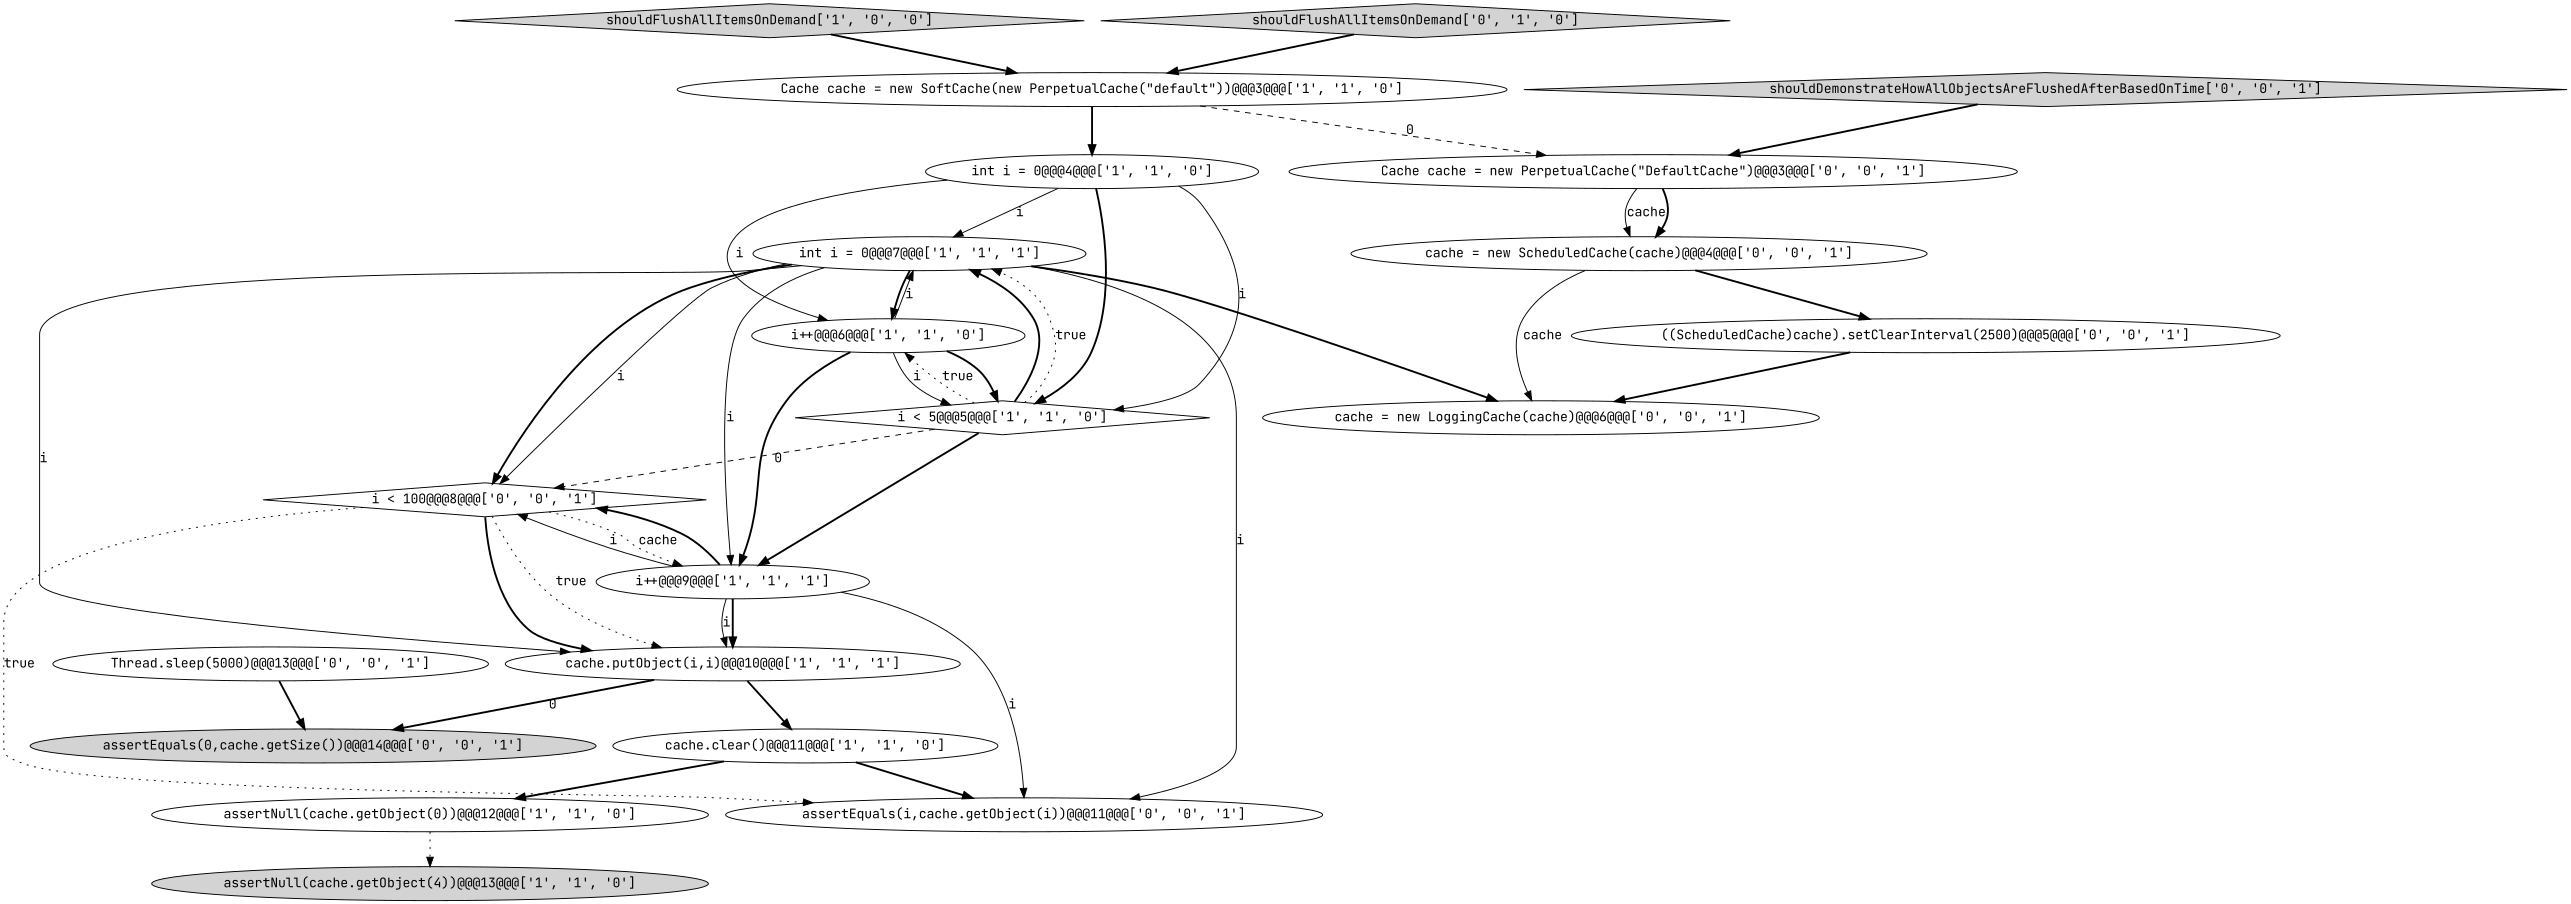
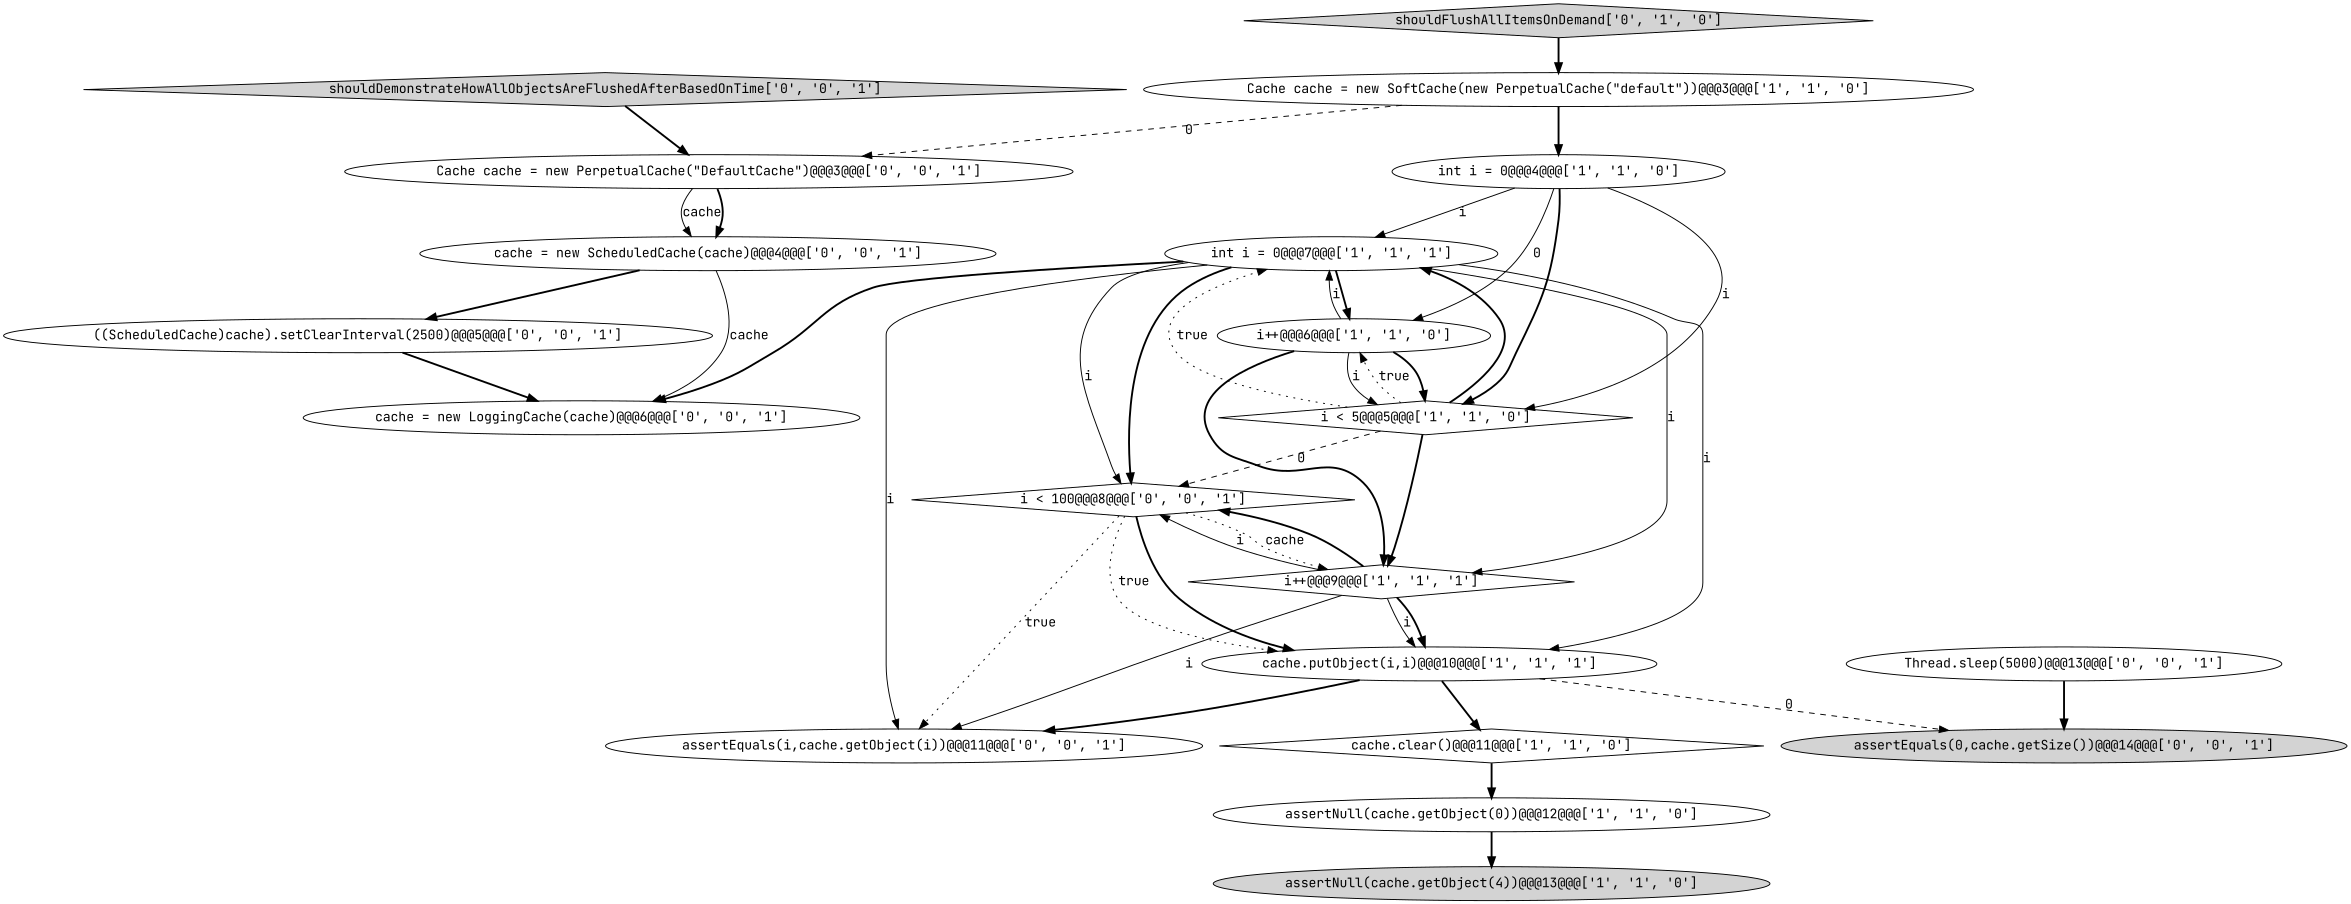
  digraph {
    fontname="JetBrains Mono"
    node [fillcolor=white fontname="JetBrains Mono" shape=ellipse style=filled]
    edge [fontname="JetBrains Mono" style=bold]
-   n1 [label="cache.clear()@@@11@@@['1', '1', '0']"]
+   n1 [label="cache.clear()@@@11@@@['1', '1', '0']" shape=diamond]
    n2 [label="assertNull(cache.getObject(0))@@@12@@@['1', '1', '0']"]
    n3 [fillcolor=lightgray label="assertNull(cache.getObject(4))@@@13@@@['1', '1', '0']"]
    n4 [label="i++@@@6@@@['1', '1', '0']"]
    n5 [label="i < 5@@@5@@@['1', '1', '0']" shape=diamond]
    n6 [label="int i = 0@@@7@@@['1', '1', '1']"]
-   n7 [label="i++@@@9@@@['1', '1', '1']"]
+   n7 [label="i++@@@9@@@['1', '1', '1']" shape=diamond]
    n8 [label="i < 100@@@8@@@['0', '0', '1']" shape=diamond]
    n9 [label="cache.putObject(i,i)@@@10@@@['1', '1', '1']"]
    n10 [label="assertEquals(i,cache.getObject(i))@@@11@@@['0', '0', '1']"]
    n11 [label="cache = new LoggingCache(cache)@@@6@@@['0', '0', '1']"]
    n12 [fillcolor=lightgray label="assertEquals(0,cache.getSize())@@@14@@@['0', '0', '1']"]
    n13 [label="Thread.sleep(5000)@@@13@@@['0', '0', '1']"]
-   n14 [fillcolor=lightgray label="shouldFlushAllItemsOnDemand['1', '0', '0']" shape=diamond]
    n15 [label="Cache cache = new SoftCache(new PerpetualCache(\"default\"))@@@3@@@['1', '1', '0']"]
    n16 [label="Cache cache = new PerpetualCache(\"DefaultCache\")@@@3@@@['0', '0', '1']"]
    n17 [label="int i = 0@@@4@@@['1', '1', '0']"]
    n18 [label="((ScheduledCache)cache).setClearInterval(2500)@@@5@@@['0', '0', '1']"]
    n19 [fillcolor=lightgray label="shouldDemonstrateHowAllObjectsAreFlushedAfterBasedOnTime['0', '0', '1']" shape=diamond]
    n20 [label="cache = new ScheduledCache(cache)@@@4@@@['0', '0', '1']"]
    n21 [fillcolor=lightgray label="shouldFlushAllItemsOnDemand['0', '1', '0']" shape=diamond]
    n1 -> n2
-   n2 -> n3 [style=dotted]
+   n2 -> n3
    n4 -> n5
    n4 -> n5 [label=i style=solid]
    n4 -> n6 [label=i style=solid]
    n4 -> n7
    n5 -> n4 [label=true style=dotted]
    n5 -> n6
    n5 -> n6 [label=true style=dotted]
    n5 -> n7
    n5 -> n8 [label=0 style=dashed]
    n6 -> n4
    n6 -> n7 [label=i style=solid]
    n6 -> n8 [label=i style=solid]
    n6 -> n8
    n6 -> n9 [label=i style=solid]
    n6 -> n10 [label=i style=solid]
    n6 -> n11
    n7 -> n8
    n7 -> n8 [label=i style=solid]
    n7 -> n9 [label=i style=solid]
    n7 -> n9
    n7 -> n10 [label=i style=solid]
    n8 -> n7 [label=cache style=dotted]
    n8 -> n9
    n8 -> n9 [label=true style=dotted]
    n8 -> n10 [label=true style=dotted]
    n9 -> n1
-   n1 -> n10
-   n9 -> n12 [label=0]
+   n9 -> n10
+   n9 -> n12 [label=0 style=dashed]
    n13 -> n12
-   n14 -> n15
    n15 -> n16 [label=0 style=dashed]
    n15 -> n17
    n16 -> n20 [label=cache style=solid]
    n16 -> n20
-   n17 -> n4 [label=i style=solid]
+   n17 -> n4 [label=0 style=solid]
    n17 -> n5 [label=i style=solid]
    n17 -> n5
    n17 -> n6 [label=i style=solid]
    n18 -> n11
    n19 -> n16
    n20 -> n11 [label=cache style=solid]
    n20 -> n18
    n21 -> n15
  }
